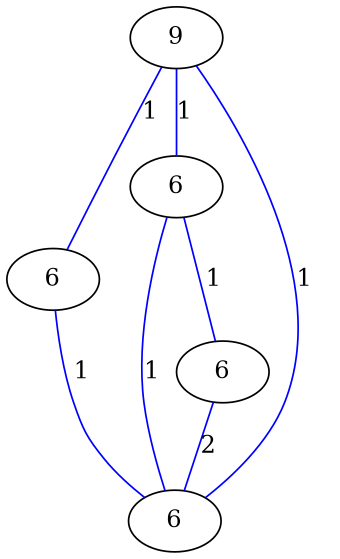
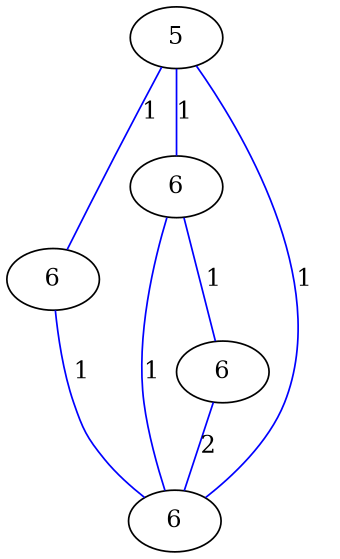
  graph {
    edge [color=blue]
-   n1 [label=9]
+   n1 [label=5]
    n2 [label=6]
    n3 [label=6]
    n4 [label=6]
    n5 [label=6]
    n1 -- n2 [label=1]
    n1 -- n3 [label=1]
    n1 -- n4 [label=1]
    n2 -- n4 [label=1]
    n3 -- n4 [label=1]
    n3 -- n5 [label=1]
    n5 -- n4 [label=2]
  }
